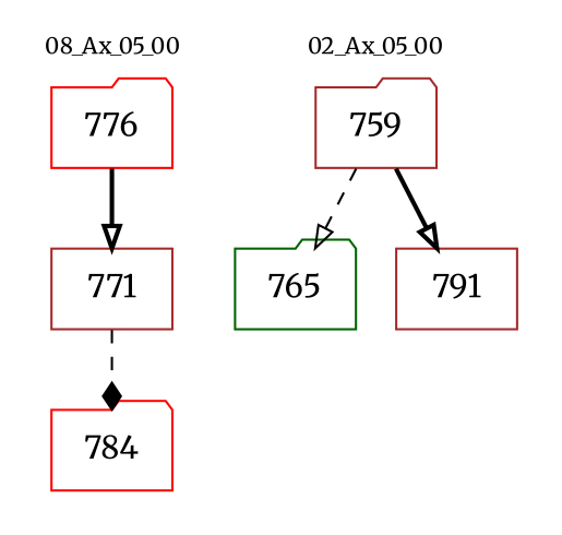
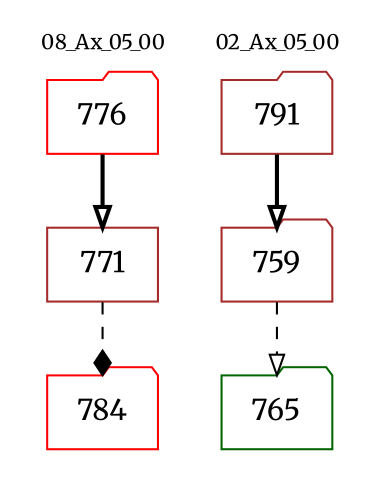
  digraph {
    fontname=Merriweather
    node [color=brown fontname=Merriweather shape=folder]
    edge [arrowhead=onormal color=black fontname=Merriweather style=dashed]
    n1 [label=771 shape=box]
    n2 [color=red label=776]
    n3 [color=red label=784]
    n4 [label=759]
    n5 [color=darkgreen label=765]
-   n6 [label=791 shape=box]
+   n6 [label=791]
    subgraph cluster_1 {
      color=white
      fontsize=10
      label="08_Ax_05_00"
      n1
      n2
      n3
    }
    subgraph cluster_2 {
      color=white
      fontsize=10
      label="02_Ax_05_00"
      n4
      n5
      n6
    }
    n1 -> n3 [arrowhead=diamond]
    n2 -> n1 [style=bold]
    n4 -> n5
-   n4 -> n6 [style=bold]
+   n6 -> n4 [style=bold]
  }
